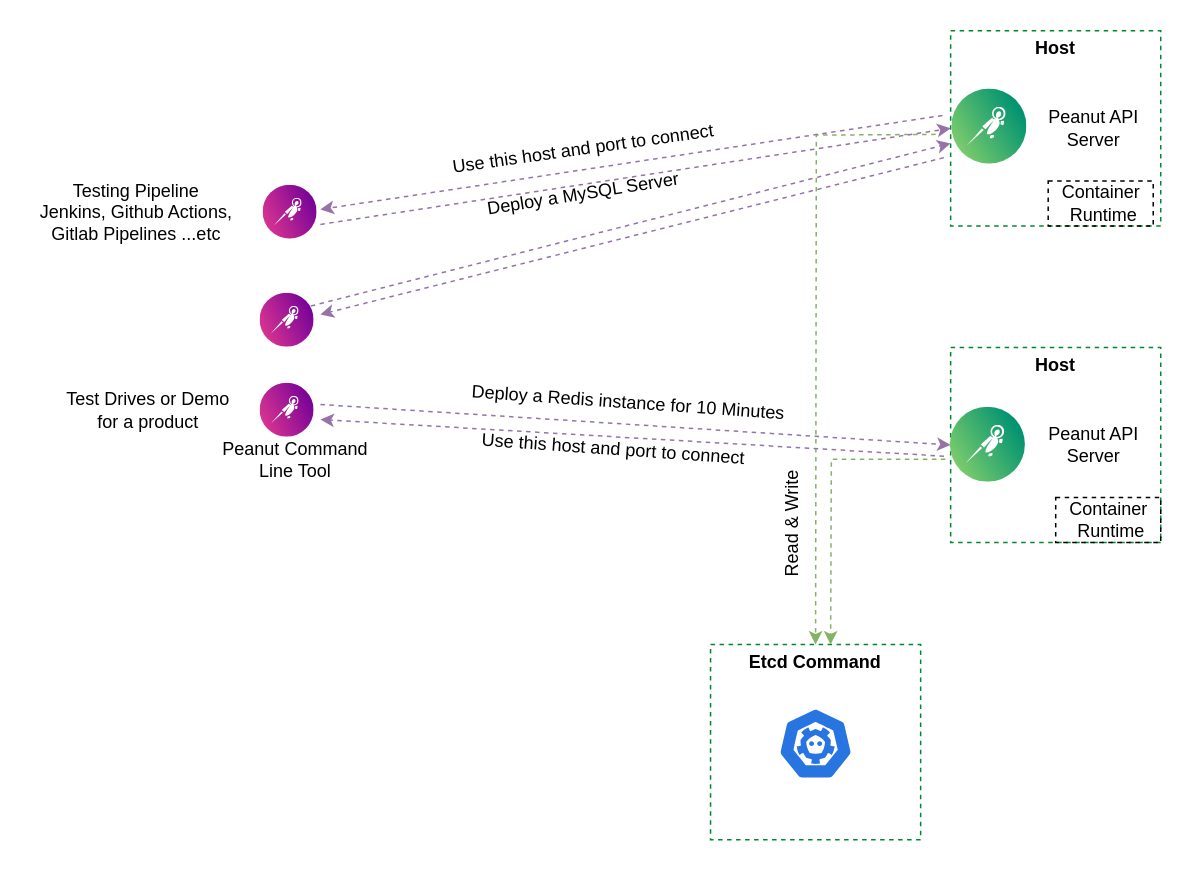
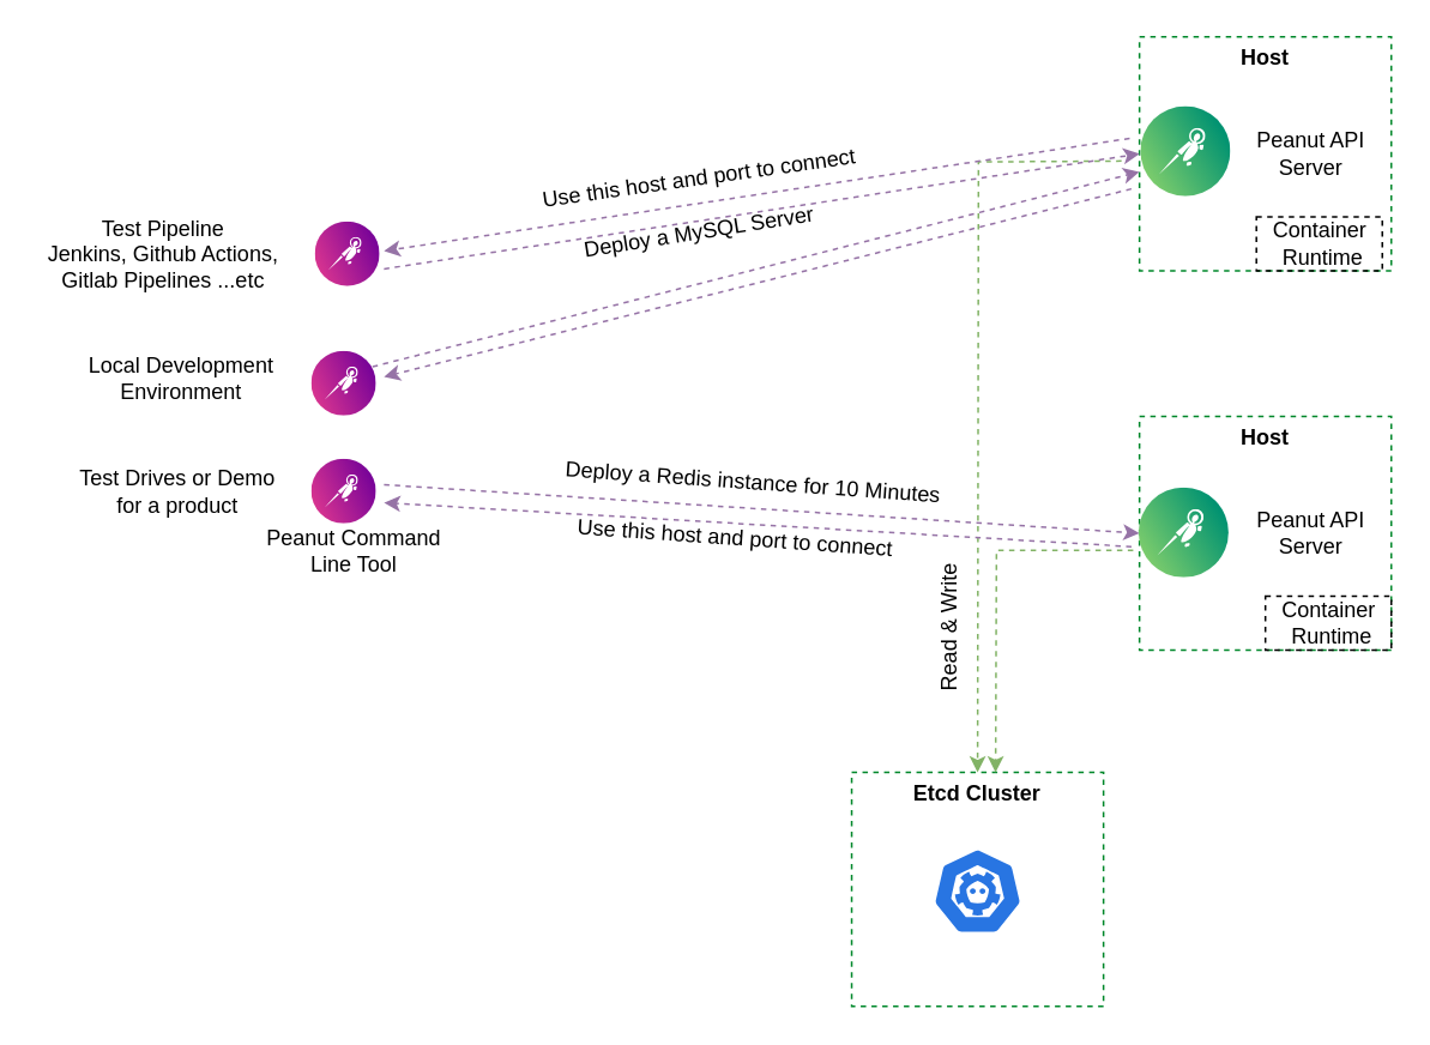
  <mxCell id="0" />
  <mxCell id="1" parent="0" />
  <mxCell id="2" style="edgeStyle=orthogonalEdgeStyle;rounded=0;orthogonalLoop=1;jettySize=auto;html=1;fillColor=#d5e8d4;strokeColor=#82b366;entryX=0.5;entryY=0;entryDx=0;entryDy=0;dashed=1;" parent="1" edge="1"><mxGeometry relative="1" as="geometry"><mxPoint x="543" y="429" as="targetPoint" /><mxPoint x="623" y="89" as="sourcePoint" /></mxGeometry></mxCell>
  <mxCell id="3" value="Host" style="fontStyle=1;verticalAlign=top;align=center;spacingTop=-2;fillColor=none;rounded=0;whiteSpace=wrap;html=1;strokeColor=#00882B;strokeWidth=1;dashed=1;container=1;collapsible=0;expand=0;recursiveResize=0;" parent="1" vertex="1"><mxGeometry x="633" y="20" width="140" height="130" as="geometry" /></mxCell>
  <mxCell id="4" value="Peanut API&lt;br&gt;Server" style="text;html=1;align=center;verticalAlign=middle;resizable=0;points=[];autosize=1;fontStyle=0" parent="3" vertex="1"><mxGeometry x="55" y="50" width="80" height="30" as="geometry" /></mxCell>
  <mxCell id="5" value="Container&lt;br&gt;&amp;nbsp;Runtime" style="text;html=1;align=center;verticalAlign=middle;resizable=0;points=[];autosize=1;fontStyle=0;strokeColor=#000000;dashed=1;" vertex="1" parent="3"><mxGeometry x="65" y="100" width="70" height="30" as="geometry" /></mxCell>
  <mxCell id="6" value="" style="aspect=fixed;perimeter=ellipsePerimeter;html=1;align=center;fontSize=12;verticalAlign=top;fontColor=#364149;shadow=0;dashed=0;image;image=img/lib/cumulus/cumulus_linux_icon.svg;strokeColor=#000000;fillColor=none;" vertex="1" parent="3"><mxGeometry x="1" y="39" width="50" height="50" as="geometry" /></mxCell>
  <mxCell id="7" value="Host" style="fontStyle=1;verticalAlign=top;align=center;spacingTop=-2;fillColor=none;rounded=0;whiteSpace=wrap;html=1;strokeColor=#00882B;strokeWidth=1;dashed=1;container=1;collapsible=0;expand=0;recursiveResize=0;" parent="1" vertex="1"><mxGeometry x="633" y="231" width="140" height="130" as="geometry" /></mxCell>
  <mxCell id="8" value="Peanut API&lt;br&gt;Server" style="text;html=1;align=center;verticalAlign=middle;resizable=0;points=[];autosize=1;fontStyle=0" parent="7" vertex="1"><mxGeometry x="55" y="50" width="80" height="30" as="geometry" /></mxCell>
  <mxCell id="9" value="Container&lt;br&gt;&amp;nbsp;Runtime" style="text;html=1;align=center;verticalAlign=middle;resizable=0;points=[];autosize=1;fontStyle=0;strokeColor=#000000;dashed=1;" vertex="1" parent="7"><mxGeometry x="70" y="100" width="70" height="30" as="geometry" /></mxCell>
  <mxCell id="10" value="" style="endArrow=classic;html=1;entryX=0;entryY=0.5;entryDx=0;entryDy=0;fillColor=#e1d5e7;strokeColor=#9673a6;dashed=1;" parent="1" target="3" edge="1"><mxGeometry width="50" height="50" relative="1" as="geometry"><mxPoint x="213" y="149" as="sourcePoint" /><mxPoint x="443" y="179" as="targetPoint" /></mxGeometry></mxCell>
  <mxCell id="11" value="" style="endArrow=classic;html=1;entryX=0;entryY=0.5;entryDx=0;entryDy=0;fillColor=#e1d5e7;strokeColor=#9673a6;dashed=1;" parent="1" target="7" edge="1"><mxGeometry width="50" height="50" relative="1" as="geometry"><mxPoint x="213" y="269" as="sourcePoint" /><mxPoint x="643" y="54" as="targetPoint" /></mxGeometry></mxCell>
- <mxCell id="12" value="Etcd Command" style="fontStyle=1;verticalAlign=top;align=center;spacingTop=-2;fillColor=none;rounded=0;whiteSpace=wrap;html=1;strokeColor=#00882B;strokeWidth=1;dashed=1;container=1;collapsible=0;expand=0;recursiveResize=0;" parent="1" vertex="1"><mxGeometry x="473" y="429" width="140" height="130" as="geometry" /></mxCell>
+ <mxCell id="12" value="Etcd Cluster" style="fontStyle=1;verticalAlign=top;align=center;spacingTop=-2;fillColor=none;rounded=0;whiteSpace=wrap;html=1;strokeColor=#00882B;strokeWidth=1;dashed=1;container=1;collapsible=0;expand=0;recursiveResize=0;" parent="1" vertex="1"><mxGeometry x="473" y="429" width="140" height="130" as="geometry" /></mxCell>
  <mxCell id="13" value="" style="html=1;dashed=0;whitespace=wrap;fillColor=#2875E2;strokeColor=#ffffff;points=[[0.005,0.63,0],[0.1,0.2,0],[0.9,0.2,0],[0.5,0,0],[0.995,0.63,0],[0.72,0.99,0],[0.5,1,0],[0.28,0.99,0]];shape=mxgraph.kubernetes.icon;prIcon=etcd" parent="12" vertex="1"><mxGeometry x="45" y="42" width="50" height="48" as="geometry" /></mxCell>
  <mxCell id="14" value="Deploy a Redis instance for 10 Minutes" style="text;html=1;align=center;verticalAlign=middle;resizable=0;points=[];autosize=1;rotation=4;" parent="1" vertex="1"><mxGeometry x="308" y="258" width="220" height="20" as="geometry" /></mxCell>
  <mxCell id="15" value="Read &amp;amp; Write" style="text;html=1;align=center;verticalAlign=middle;resizable=0;points=[];autosize=1;rotation=-90;" parent="1" vertex="1"><mxGeometry x="483" y="339" width="90" height="20" as="geometry" /></mxCell>
  <mxCell id="16" value="Test Drives or Demo &lt;br&gt;for a product" style="text;html=1;align=center;verticalAlign=middle;resizable=0;points=[];autosize=1;rotation=0;" parent="1" vertex="1"><mxGeometry x="38" y="258" width="120" height="30" as="geometry" /></mxCell>
+ <mxCell id="17" value="Local Development &lt;br&gt;Environment" style="text;html=1;align=center;verticalAlign=middle;resizable=0;points=[];autosize=1;" parent="1" vertex="1"><mxGeometry x="40" y="195" width="120" height="30" as="geometry" /></mxCell>
  <mxCell id="18" style="edgeStyle=orthogonalEdgeStyle;rounded=0;orthogonalLoop=1;jettySize=auto;html=1;fillColor=#d5e8d4;strokeColor=#82b366;dashed=1;exitX=-0.025;exitY=0.573;exitDx=0;exitDy=0;exitPerimeter=0;" edge="1" parent="1" source="7"><mxGeometry relative="1" as="geometry"><mxPoint x="553" y="429" as="targetPoint" /><mxPoint x="623" y="309" as="sourcePoint" /></mxGeometry></mxCell>
- <mxCell id="19" value="Testing Pipeline&lt;br&gt;Jenkins, Github Actions, &lt;br&gt;Gitlab Pipelines ...etc" style="text;html=1;align=center;verticalAlign=middle;resizable=0;points=[];autosize=1;" vertex="1" parent="1"><mxGeometry x="20" y="116" width="140" height="50" as="geometry" /></mxCell>
+ <mxCell id="19" value="Test Pipeline&lt;br&gt;Jenkins, Github Actions, &lt;br&gt;Gitlab Pipelines ...etc" style="text;html=1;align=center;verticalAlign=middle;resizable=0;points=[];autosize=1;" vertex="1" parent="1"><mxGeometry x="20" y="116" width="140" height="50" as="geometry" /></mxCell>
  <mxCell id="20" value="" style="aspect=fixed;perimeter=ellipsePerimeter;html=1;align=center;fontSize=12;verticalAlign=top;fontColor=#364149;shadow=0;dashed=0;image;image=img/lib/cumulus/cumulus_linux_icon.svg;strokeColor=#000000;fillColor=none;" vertex="1" parent="1"><mxGeometry x="633" y="271" width="50" height="50" as="geometry" /></mxCell>
  <mxCell id="21" value="" style="endArrow=classic;html=1;fillColor=#e1d5e7;strokeColor=#9673a6;dashed=1;exitX=1;exitY=0;exitDx=0;exitDy=0;" edge="1" parent="1"><mxGeometry width="50" height="50" relative="1" as="geometry"><mxPoint x="206.607" y="203.393" as="sourcePoint" /><mxPoint x="633" y="95" as="targetPoint" /></mxGeometry></mxCell>
  <mxCell id="22" value="" style="endArrow=classic;html=1;fillColor=#e1d5e7;strokeColor=#9673a6;dashed=1;exitX=-0.032;exitY=0.65;exitDx=0;exitDy=0;exitPerimeter=0;" edge="1" parent="1" source="3"><mxGeometry width="50" height="50" relative="1" as="geometry"><mxPoint x="623" y="109" as="sourcePoint" /><mxPoint x="213" y="209" as="targetPoint" /></mxGeometry></mxCell>
  <mxCell id="23" value="" style="endArrow=classic;html=1;fillColor=#e1d5e7;strokeColor=#9673a6;dashed=1;exitX=-0.039;exitY=0.434;exitDx=0;exitDy=0;exitPerimeter=0;" edge="1" parent="1" source="3"><mxGeometry width="50" height="50" relative="1" as="geometry"><mxPoint x="313" y="9" as="sourcePoint" /><mxPoint x="213" y="139" as="targetPoint" /></mxGeometry></mxCell>
  <mxCell id="24" value="" style="endArrow=classic;html=1;fillColor=#e1d5e7;strokeColor=#9673a6;dashed=1;exitX=-0.089;exitY=0.649;exitDx=0;exitDy=0;exitPerimeter=0;" edge="1" parent="1" source="20"><mxGeometry width="50" height="50" relative="1" as="geometry"><mxPoint x="223" y="279" as="sourcePoint" /><mxPoint x="213" y="279" as="targetPoint" /></mxGeometry></mxCell>
  <mxCell id="25" value="Use this host and port to connect" style="text;html=1;align=center;verticalAlign=middle;resizable=0;points=[];autosize=1;rotation=4;" vertex="1" parent="1"><mxGeometry x="313" y="289" width="190" height="20" as="geometry" /></mxCell>
  <mxCell id="26" value="Deploy a MySQL Server" style="text;html=1;align=center;verticalAlign=middle;resizable=0;points=[];autosize=1;rotation=351;" vertex="1" parent="1"><mxGeometry x="318" y="119" width="140" height="20" as="geometry" /></mxCell>
  <mxCell id="27" value="Use this host and port to connect" style="text;html=1;align=center;verticalAlign=middle;resizable=0;points=[];autosize=1;rotation=352;" vertex="1" parent="1"><mxGeometry x="293" y="89" width="190" height="20" as="geometry" /></mxCell>
  <mxCell id="28" value="Peanut Command &lt;br&gt;Line Tool" style="text;html=1;align=center;verticalAlign=middle;resizable=0;points=[];autosize=1;rotation=0;" vertex="1" parent="1"><mxGeometry x="141" y="291" width="110" height="30" as="geometry" /></mxCell>
  <mxCell id="29" value="" style="aspect=fixed;perimeter=ellipsePerimeter;html=1;align=center;fontSize=12;verticalAlign=top;fontColor=#364149;shadow=0;dashed=0;image;image=img/lib/cumulus/cumulus_netq_icon.svg;strokeColor=#000000;fillColor=none;" vertex="1" parent="1"><mxGeometry x="173" y="255" width="36" height="36" as="geometry" /></mxCell>
  <mxCell id="30" value="" style="aspect=fixed;perimeter=ellipsePerimeter;html=1;align=center;fontSize=12;verticalAlign=top;fontColor=#364149;shadow=0;dashed=0;image;image=img/lib/cumulus/cumulus_netq_icon.svg;strokeColor=#000000;fillColor=none;" vertex="1" parent="1"><mxGeometry x="173" y="195" width="36" height="36" as="geometry" /></mxCell>
  <mxCell id="31" value="" style="aspect=fixed;perimeter=ellipsePerimeter;html=1;align=center;fontSize=12;verticalAlign=top;fontColor=#364149;shadow=0;dashed=0;image;image=img/lib/cumulus/cumulus_netq_icon.svg;strokeColor=#000000;fillColor=none;" vertex="1" parent="1"><mxGeometry x="175" y="123" width="36" height="36" as="geometry" /></mxCell>
